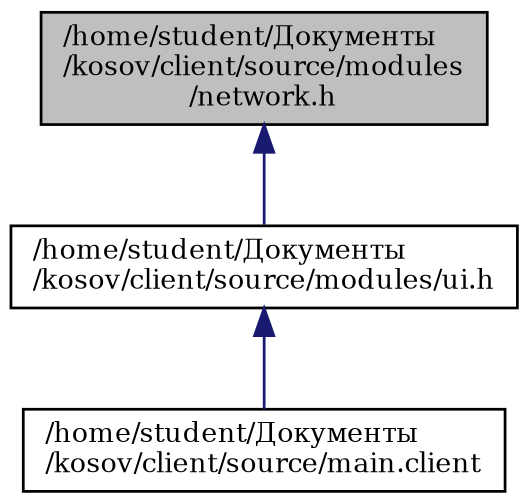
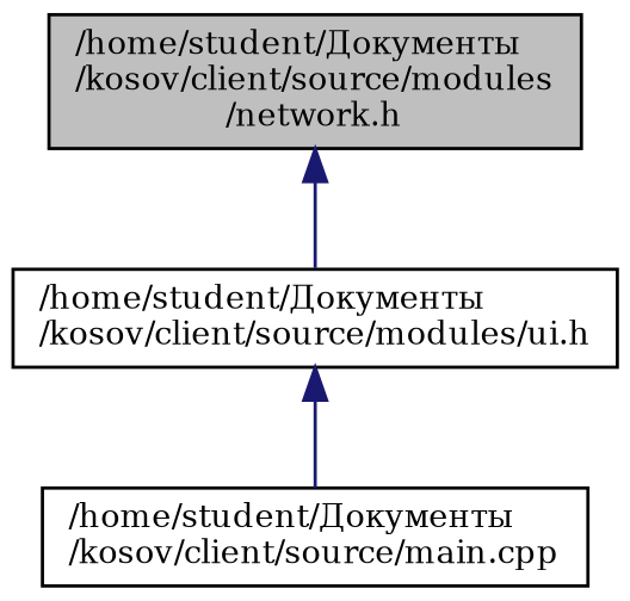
  digraph {
    fontname="DejaVu Serif"
    node [color=black fillcolor=white fontname="DejaVu Serif" fontsize=10 shape=record style=filled]
    edge [color=midnightblue dir=back fontname="DejaVu Serif" fontsize=10 labelfontname=Helvetica labelfontsize=10 style=solid]
    n1 [fillcolor=grey75 fontcolor=black height=0.2 label="/home/student/Документы\l/kosov/client/source/modules\l/network.h" width=0.4]
    n2 [height=0.2 label="/home/student/Документы\l/kosov/client/source/modules/ui.h" width=0.4]
-   n3 [height=0.2 label="/home/student/Документы\l/kosov/client/source/main.client" width=0.4]
+   n3 [height=0.2 label="/home/student/Документы\l/kosov/client/source/main.cpp" width=0.4]
    n1 -> n2
    n2 -> n3
  }
